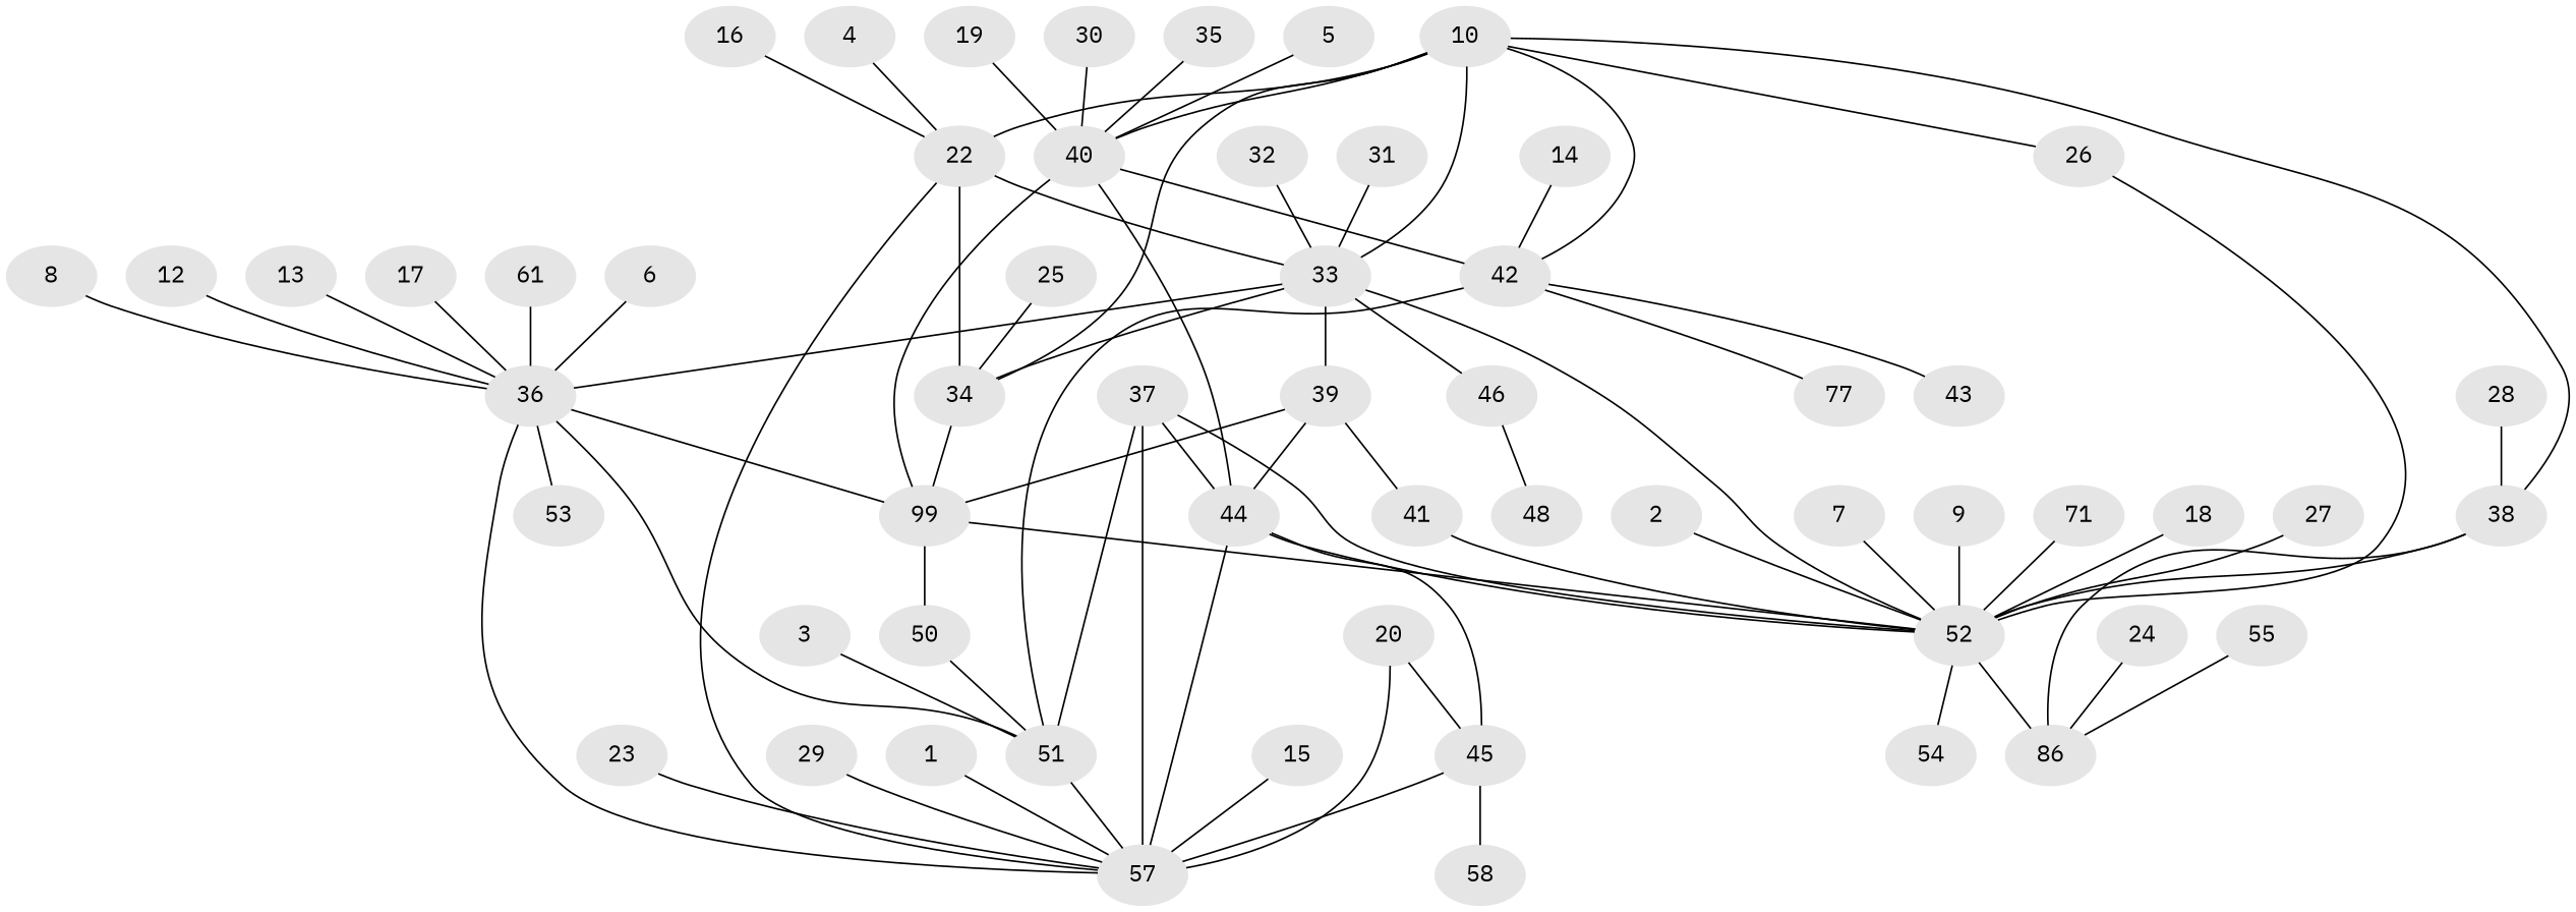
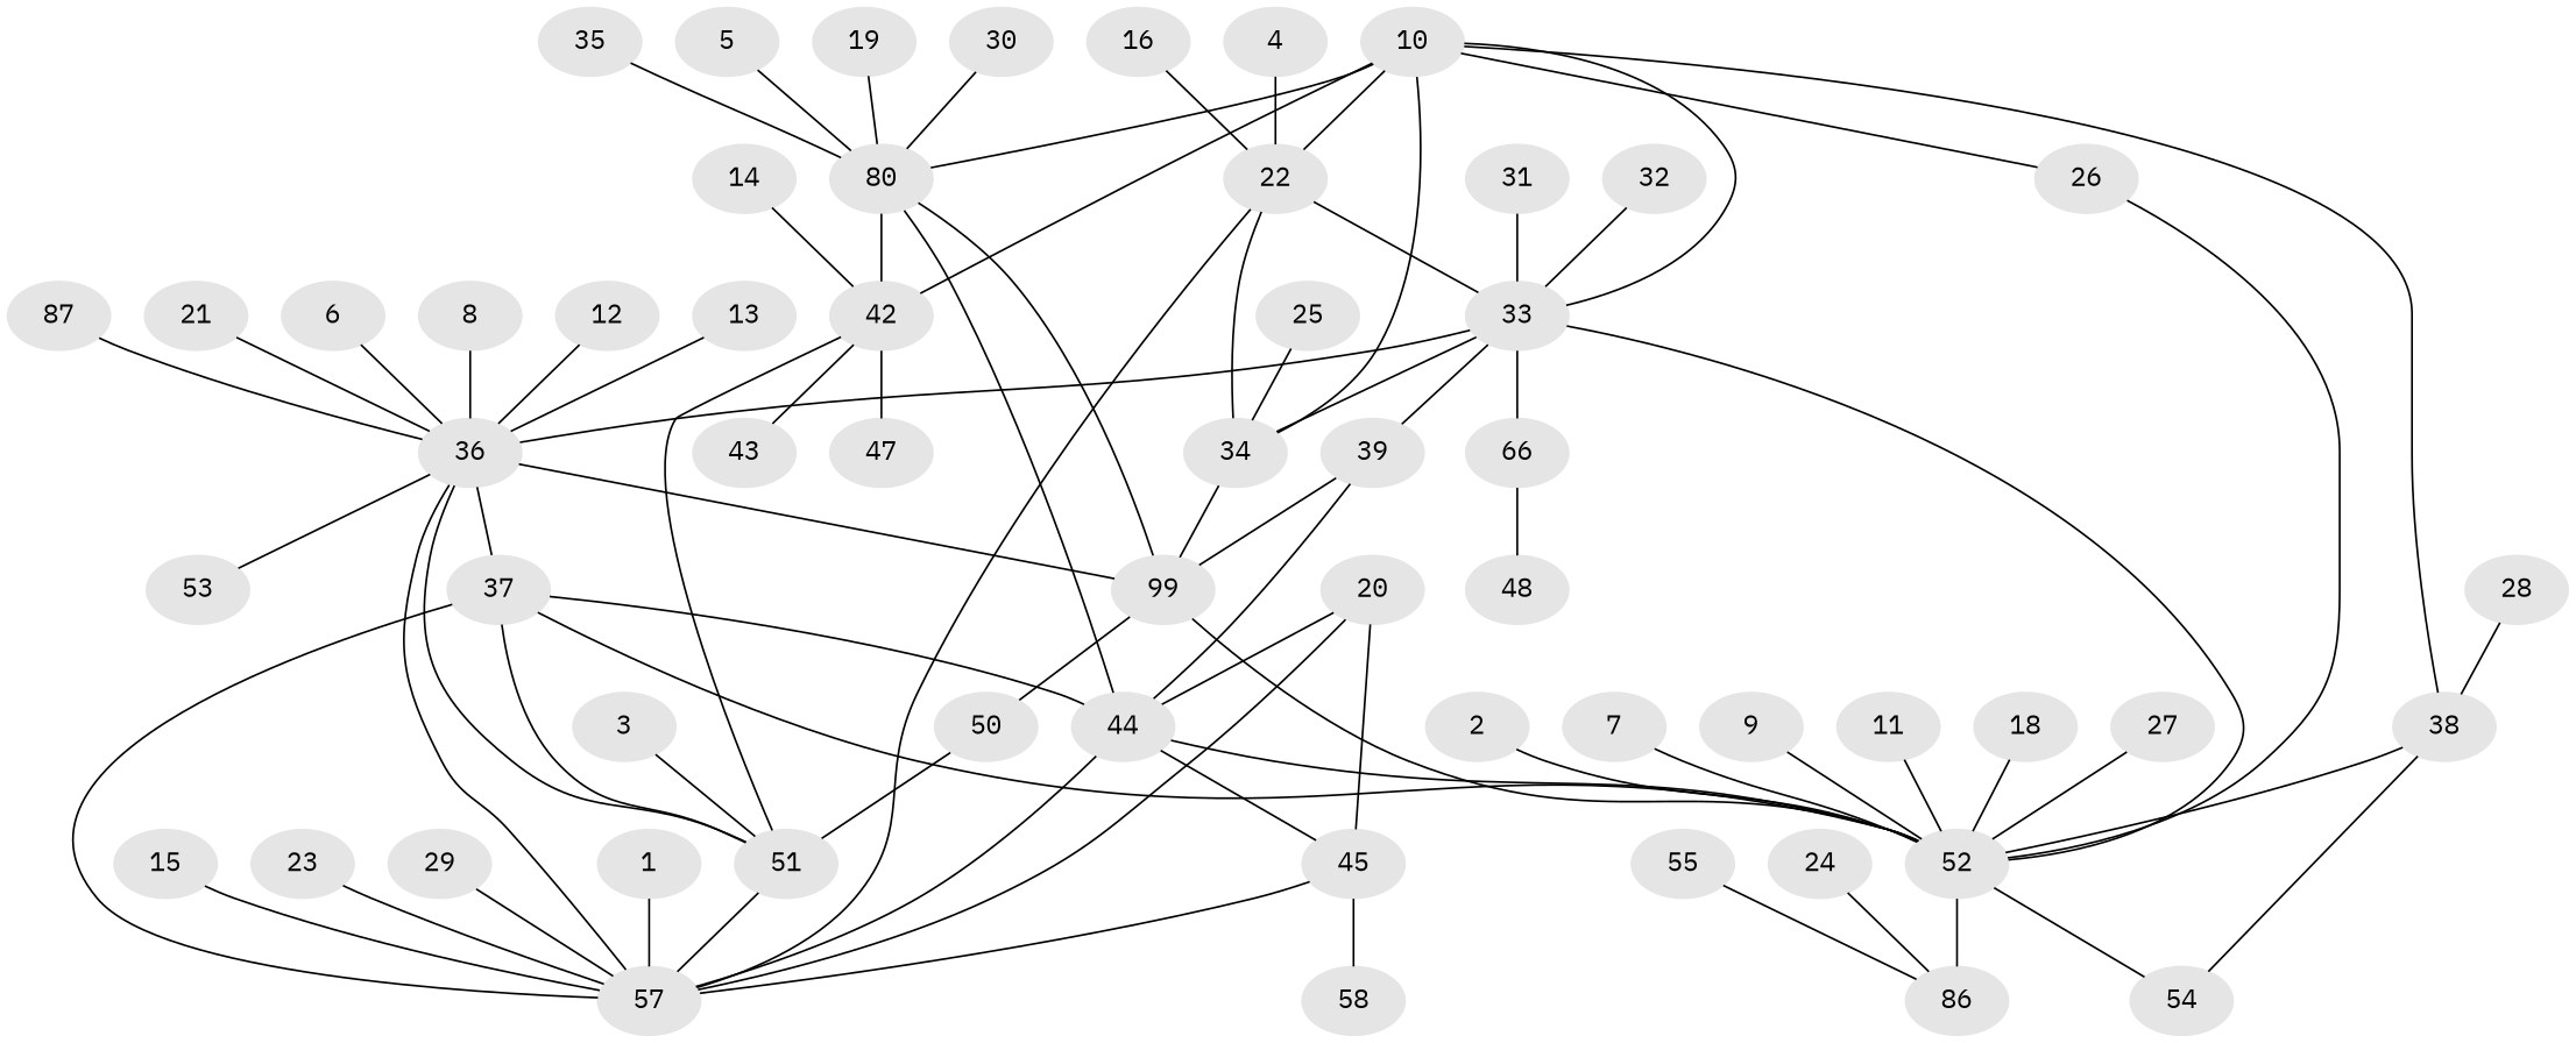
  graph {
    fontname="IBM Plex Mono"
    node [color=gray90 fontname="IBM Plex Mono" style=filled]
    edge [fontname="IBM Plex Mono" weight=1.0]
    1
    57
    2
    52
    n5 [label=86]
    54
    3
    51
    4
    22
    33
    34
    5
-   40
+   40 [label=80]
    42
    44
    n17 [label=99]
    6
    36
    37
    53
    7
    8
    9
    10
    26
    38
    39
-   46
+   46 [label=66]
    43
-   47 [label=77]
-   11 [label=71]
+   47
+   11
    12
    13
    14
    15
    16
-   17
+   17 [label=87]
    18
    19
    20
    45
    58
-   21 [label=61]
+   21
    23
    24
    25
    27
    28
    29
    30
    31
    32
-   41
    48
    50
    35
    55
    1 -- 57
    2 -- 52
    52 -- n5 [weight=3.0]
    52 -- 54
    3 -- 51
    51 -- 57
    4 -- 22
    22 -- 57
    22 -- 33 [weight=2.0]
    22 -- 34 [weight=2.0]
    33 -- 52
    33 -- 34
    33 -- 36
    33 -- 39
    33 -- 46
    34 -- n17
    5 -- 40
    40 -- 42 [weight=4.0]
    40 -- 44
    40 -- n17
    42 -- 51
    42 -- 43
    42 -- 47
    44 -- 57
    44 -- 52
    44 -- 45
    n17 -- 52 [weight=2.0]
    n17 -- 50
    6 -- 36
    36 -- 57
    36 -- 51
    36 -- n17
+   36 -- 37 [weight=2.0]
    36 -- 53
    37 -- 57 [weight=2.0]
    37 -- 52
    37 -- 51 [weight=2.0]
    37 -- 44
    7 -- 52
    8 -- 36
    9 -- 52
    10 -- 22 [weight=2.0]
    10 -- 33
    10 -- 34
    10 -- 40 [weight=2.0]
    10 -- 42 [weight=2.0]
    10 -- 26
    10 -- 38
    26 -- 52
    38 -- 52 [weight=3.0]
-   38 -- n5
+   38 -- 54
    39 -- 44
    39 -- n17 [weight=2.0]
-   39 -- 41
    46 -- 48
    11 -- 52
    12 -- 36
    13 -- 36
    14 -- 42
    15 -- 57
    16 -- 22
    17 -- 36
    18 -- 52
    19 -- 40
    20 -- 57 [weight=2.0]
+   20 -- 44 [weight=2.0]
    20 -- 45 [weight=2.0]
    45 -- 57
    45 -- 58
    21 -- 36
    23 -- 57
    24 -- n5
    25 -- 34
    27 -- 52
    28 -- 38
    29 -- 57
    30 -- 40
    31 -- 33
    32 -- 33
-   41 -- 52
    50 -- 51
    35 -- 40
    55 -- n5
  }
